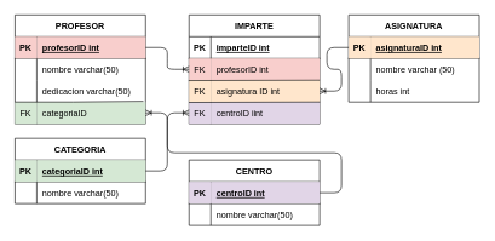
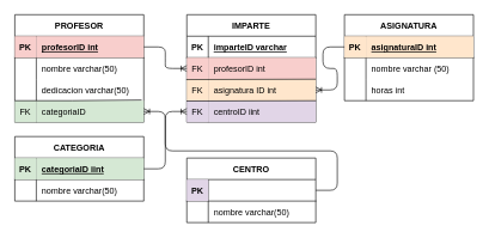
  <mxCell id="0" />
  <mxCell id="1" parent="0" />
  <mxCell id="2" value="PROFESOR" style="shape=table;startSize=30;container=1;collapsible=1;childLayout=tableLayout;fixedRows=1;rowLines=0;fontStyle=1;align=center;resizeLast=1;" parent="1" vertex="1"><mxGeometry x="20" y="20" width="180" height="150" as="geometry" /></mxCell>
  <mxCell id="3" value="" style="shape=partialRectangle;collapsible=0;dropTarget=0;pointerEvents=0;fillColor=none;top=0;left=0;bottom=1;right=0;points=[[0,0.5],[1,0.5]];portConstraint=eastwest;" parent="2" vertex="1"><mxGeometry y="30" width="180" height="30" as="geometry" /></mxCell>
  <mxCell id="4" value="PK" style="shape=partialRectangle;connectable=0;fillColor=#f8cecc;top=0;left=0;bottom=0;right=0;fontStyle=1;overflow=hidden;strokeColor=#b85450;" parent="3" vertex="1"><mxGeometry width="30" height="30" as="geometry" /></mxCell>
  <mxCell id="5" value="profesorID int" style="shape=partialRectangle;connectable=0;fillColor=#f8cecc;top=0;left=0;bottom=0;right=0;align=left;spacingLeft=6;fontStyle=5;overflow=hidden;strokeColor=#b85450;" parent="3" vertex="1"><mxGeometry x="30" width="150" height="30" as="geometry" /></mxCell>
  <mxCell id="6" value="" style="shape=partialRectangle;collapsible=0;dropTarget=0;pointerEvents=0;fillColor=none;top=0;left=0;bottom=0;right=0;points=[[0,0.5],[1,0.5]];portConstraint=eastwest;" parent="2" vertex="1"><mxGeometry y="60" width="180" height="30" as="geometry" /></mxCell>
  <mxCell id="7" value="" style="shape=partialRectangle;connectable=0;fillColor=none;top=0;left=0;bottom=0;right=0;editable=1;overflow=hidden;" parent="6" vertex="1"><mxGeometry width="30" height="30" as="geometry" /></mxCell>
  <mxCell id="8" value="nombre varchar(50)" style="shape=partialRectangle;connectable=0;fillColor=none;top=0;left=0;bottom=0;right=0;align=left;spacingLeft=6;overflow=hidden;" parent="6" vertex="1"><mxGeometry x="30" width="150" height="30" as="geometry" /></mxCell>
  <mxCell id="9" value="" style="shape=partialRectangle;collapsible=0;dropTarget=0;pointerEvents=0;fillColor=none;top=0;left=0;bottom=0;right=0;points=[[0,0.5],[1,0.5]];portConstraint=eastwest;" parent="2" vertex="1"><mxGeometry y="90" width="180" height="30" as="geometry" /></mxCell>
  <mxCell id="10" value="" style="shape=partialRectangle;connectable=0;fillColor=none;top=0;left=0;bottom=0;right=0;editable=1;overflow=hidden;" parent="9" vertex="1"><mxGeometry width="30" height="30" as="geometry" /></mxCell>
  <mxCell id="11" value="dedicacion varchar(50)" style="shape=partialRectangle;connectable=0;fillColor=none;top=0;left=0;bottom=0;right=0;align=left;spacingLeft=6;overflow=hidden;" parent="9" vertex="1"><mxGeometry x="30" width="150" height="30" as="geometry" /></mxCell>
  <mxCell id="12" value="" style="shape=partialRectangle;collapsible=0;dropTarget=0;pointerEvents=0;fillColor=none;top=0;left=0;bottom=0;right=0;points=[[0,0.5],[1,0.5]];portConstraint=eastwest;" parent="2" vertex="1"><mxGeometry y="120" width="180" height="30" as="geometry" /></mxCell>
  <mxCell id="13" value="FK" style="shape=partialRectangle;connectable=0;fillColor=#d5e8d4;top=0;left=0;bottom=0;right=0;editable=1;overflow=hidden;strokeColor=#82b366;" parent="12" vertex="1"><mxGeometry width="30" height="30" as="geometry" /></mxCell>
  <mxCell id="14" value="categoriaID" style="shape=partialRectangle;connectable=0;fillColor=#d5e8d4;top=0;left=0;bottom=0;right=0;align=left;spacingLeft=6;overflow=hidden;strokeColor=#82b366;" parent="12" vertex="1"><mxGeometry x="30" width="150" height="30" as="geometry" /></mxCell>
  <mxCell id="15" value="ASIGNATURA" style="shape=table;startSize=30;container=1;collapsible=1;childLayout=tableLayout;fixedRows=1;rowLines=0;fontStyle=1;align=center;resizeLast=1;" parent="1" vertex="1"><mxGeometry x="480" y="20" width="180" height="120" as="geometry" /></mxCell>
  <mxCell id="16" value="" style="shape=partialRectangle;collapsible=0;dropTarget=0;pointerEvents=0;fillColor=none;top=0;left=0;bottom=1;right=0;points=[[0,0.5],[1,0.5]];portConstraint=eastwest;" parent="15" vertex="1"><mxGeometry y="30" width="180" height="30" as="geometry" /></mxCell>
  <mxCell id="17" value="PK" style="shape=partialRectangle;connectable=0;fillColor=#ffe6cc;top=0;left=0;bottom=0;right=0;fontStyle=1;overflow=hidden;strokeColor=#d79b00;" parent="16" vertex="1"><mxGeometry width="30" height="30" as="geometry" /></mxCell>
  <mxCell id="18" value="asignaturaID int" style="shape=partialRectangle;connectable=0;fillColor=#ffe6cc;top=0;left=0;bottom=0;right=0;align=left;spacingLeft=6;fontStyle=5;overflow=hidden;strokeColor=#d79b00;" parent="16" vertex="1"><mxGeometry x="30" width="150" height="30" as="geometry" /></mxCell>
  <mxCell id="19" value="" style="shape=partialRectangle;collapsible=0;dropTarget=0;pointerEvents=0;fillColor=none;top=0;left=0;bottom=0;right=0;points=[[0,0.5],[1,0.5]];portConstraint=eastwest;" parent="15" vertex="1"><mxGeometry y="60" width="180" height="30" as="geometry" /></mxCell>
  <mxCell id="20" value="" style="shape=partialRectangle;connectable=0;fillColor=none;top=0;left=0;bottom=0;right=0;editable=1;overflow=hidden;" parent="19" vertex="1"><mxGeometry width="30" height="30" as="geometry" /></mxCell>
  <mxCell id="21" value="nombre varchar (50)" style="shape=partialRectangle;connectable=0;fillColor=none;top=0;left=0;bottom=0;right=0;align=left;spacingLeft=6;overflow=hidden;" parent="19" vertex="1"><mxGeometry x="30" width="150" height="30" as="geometry" /></mxCell>
  <mxCell id="22" value="" style="shape=partialRectangle;collapsible=0;dropTarget=0;pointerEvents=0;fillColor=none;top=0;left=0;bottom=0;right=0;points=[[0,0.5],[1,0.5]];portConstraint=eastwest;" parent="15" vertex="1"><mxGeometry y="90" width="180" height="30" as="geometry" /></mxCell>
  <mxCell id="23" value="" style="shape=partialRectangle;connectable=0;fillColor=none;top=0;left=0;bottom=0;right=0;editable=1;overflow=hidden;" parent="22" vertex="1"><mxGeometry width="30" height="30" as="geometry" /></mxCell>
  <mxCell id="24" value="horas int" style="shape=partialRectangle;connectable=0;fillColor=none;top=0;left=0;bottom=0;right=0;align=left;spacingLeft=6;overflow=hidden;" parent="22" vertex="1"><mxGeometry x="30" width="150" height="30" as="geometry" /></mxCell>
  <mxCell id="25" value="IMPARTE" style="shape=table;startSize=30;container=1;collapsible=1;childLayout=tableLayout;fixedRows=1;rowLines=0;fontStyle=1;align=center;resizeLast=1;" parent="1" vertex="1"><mxGeometry x="260" y="20" width="180" height="150" as="geometry" /></mxCell>
  <mxCell id="26" value="" style="shape=partialRectangle;collapsible=0;dropTarget=0;pointerEvents=0;fillColor=none;top=0;left=0;bottom=1;right=0;points=[[0,0.5],[1,0.5]];portConstraint=eastwest;" parent="25" vertex="1"><mxGeometry y="30" width="180" height="30" as="geometry" /></mxCell>
  <mxCell id="27" value="PK" style="shape=partialRectangle;connectable=0;fillColor=none;top=0;left=0;bottom=0;right=0;fontStyle=1;overflow=hidden;" parent="26" vertex="1"><mxGeometry width="30" height="30" as="geometry" /></mxCell>
- <mxCell id="28" value="imparteID int" style="shape=partialRectangle;connectable=0;fillColor=none;top=0;left=0;bottom=0;right=0;align=left;spacingLeft=6;fontStyle=5;overflow=hidden;" parent="26" vertex="1"><mxGeometry x="30" width="150" height="30" as="geometry" /></mxCell>
+ <mxCell id="28" value="imparteID varchar" style="shape=partialRectangle;connectable=0;fillColor=none;top=0;left=0;bottom=0;right=0;align=left;spacingLeft=6;fontStyle=5;overflow=hidden;" parent="26" vertex="1"><mxGeometry x="30" width="150" height="30" as="geometry" /></mxCell>
  <mxCell id="29" value="" style="shape=partialRectangle;collapsible=0;dropTarget=0;pointerEvents=0;fillColor=none;top=0;left=0;bottom=0;right=0;points=[[0,0.5],[1,0.5]];portConstraint=eastwest;" parent="25" vertex="1"><mxGeometry y="60" width="180" height="30" as="geometry" /></mxCell>
  <mxCell id="30" value="FK" style="shape=partialRectangle;connectable=0;fillColor=#f8cecc;top=0;left=0;bottom=0;right=0;editable=1;overflow=hidden;strokeColor=#b85450;" parent="29" vertex="1"><mxGeometry width="30" height="30" as="geometry" /></mxCell>
  <mxCell id="31" value="profesorID int" style="shape=partialRectangle;connectable=0;fillColor=#f8cecc;top=0;left=0;bottom=0;right=0;align=left;spacingLeft=6;overflow=hidden;strokeColor=#b85450;" parent="29" vertex="1"><mxGeometry x="30" width="150" height="30" as="geometry" /></mxCell>
  <mxCell id="32" value="" style="shape=partialRectangle;collapsible=0;dropTarget=0;pointerEvents=0;fillColor=none;top=0;left=0;bottom=0;right=0;points=[[0,0.5],[1,0.5]];portConstraint=eastwest;" parent="25" vertex="1"><mxGeometry y="90" width="180" height="30" as="geometry" /></mxCell>
  <mxCell id="33" value="FK" style="shape=partialRectangle;connectable=0;fillColor=#ffe6cc;top=0;left=0;bottom=0;right=0;editable=1;overflow=hidden;strokeColor=#d79b00;" parent="32" vertex="1"><mxGeometry width="30" height="30" as="geometry" /></mxCell>
  <mxCell id="34" value="asignatura ID int" style="shape=partialRectangle;connectable=0;fillColor=#ffe6cc;top=0;left=0;bottom=0;right=0;align=left;spacingLeft=6;overflow=hidden;strokeColor=#d79b00;" parent="32" vertex="1"><mxGeometry x="30" width="150" height="30" as="geometry" /></mxCell>
  <mxCell id="35" value="" style="shape=partialRectangle;collapsible=0;dropTarget=0;pointerEvents=0;fillColor=none;top=0;left=0;bottom=0;right=0;points=[[0,0.5],[1,0.5]];portConstraint=eastwest;" parent="25" vertex="1"><mxGeometry y="120" width="180" height="30" as="geometry" /></mxCell>
  <mxCell id="36" value="FK" style="shape=partialRectangle;connectable=0;fillColor=#e1d5e7;top=0;left=0;bottom=0;right=0;editable=1;overflow=hidden;strokeColor=#9673a6;" parent="35" vertex="1"><mxGeometry width="30" height="30" as="geometry" /></mxCell>
  <mxCell id="37" value="centroID iint" style="shape=partialRectangle;connectable=0;fillColor=#e1d5e7;top=0;left=0;bottom=0;right=0;align=left;spacingLeft=6;overflow=hidden;strokeColor=#9673a6;" parent="35" vertex="1"><mxGeometry x="30" width="150" height="30" as="geometry" /></mxCell>
  <mxCell id="38" value="" style="endArrow=none;html=1;rounded=0;" parent="1" edge="1"><mxGeometry relative="1" as="geometry"><mxPoint x="20" y="140" as="sourcePoint" /><mxPoint x="197" y="139" as="targetPoint" /><Array as="points"><mxPoint x="100" y="140" /></Array></mxGeometry></mxCell>
  <mxCell id="39" value="CATEGORIA" style="shape=table;startSize=30;container=1;collapsible=1;childLayout=tableLayout;fixedRows=1;rowLines=0;fontStyle=1;align=center;resizeLast=1;" parent="1" vertex="1"><mxGeometry x="20" y="190" width="180" height="90" as="geometry" /></mxCell>
  <mxCell id="40" value="" style="shape=partialRectangle;collapsible=0;dropTarget=0;pointerEvents=0;fillColor=none;top=0;left=0;bottom=1;right=0;points=[[0,0.5],[1,0.5]];portConstraint=eastwest;" parent="39" vertex="1"><mxGeometry y="30" width="180" height="30" as="geometry" /></mxCell>
  <mxCell id="41" value="PK" style="shape=partialRectangle;connectable=0;fillColor=#d5e8d4;top=0;left=0;bottom=0;right=0;fontStyle=1;overflow=hidden;strokeColor=#82b366;" parent="40" vertex="1"><mxGeometry width="30" height="30" as="geometry" /></mxCell>
- <mxCell id="42" value="categoriaID int" style="shape=partialRectangle;connectable=0;fillColor=#d5e8d4;top=0;left=0;bottom=0;right=0;align=left;spacingLeft=6;fontStyle=5;overflow=hidden;strokeColor=#82b366;" parent="40" vertex="1"><mxGeometry x="30" width="150" height="30" as="geometry" /></mxCell>
+ <mxCell id="42" value="categoriaID iint" style="shape=partialRectangle;connectable=0;fillColor=#d5e8d4;top=0;left=0;bottom=0;right=0;align=left;spacingLeft=6;fontStyle=5;overflow=hidden;strokeColor=#82b366;" parent="40" vertex="1"><mxGeometry x="30" width="150" height="30" as="geometry" /></mxCell>
  <mxCell id="43" value="" style="shape=partialRectangle;collapsible=0;dropTarget=0;pointerEvents=0;fillColor=none;top=0;left=0;bottom=0;right=0;points=[[0,0.5],[1,0.5]];portConstraint=eastwest;" parent="39" vertex="1"><mxGeometry y="60" width="180" height="30" as="geometry" /></mxCell>
  <mxCell id="44" value="" style="shape=partialRectangle;connectable=0;fillColor=none;top=0;left=0;bottom=0;right=0;editable=1;overflow=hidden;" parent="43" vertex="1"><mxGeometry width="30" height="30" as="geometry" /></mxCell>
  <mxCell id="45" value="nombre varchar(50)" style="shape=partialRectangle;connectable=0;fillColor=none;top=0;left=0;bottom=0;right=0;align=left;spacingLeft=6;overflow=hidden;" parent="43" vertex="1"><mxGeometry x="30" width="150" height="30" as="geometry" /></mxCell>
  <mxCell id="46" value="" style="edgeStyle=entityRelationEdgeStyle;fontSize=12;html=1;endArrow=ERoneToMany;exitX=1;exitY=0.5;exitDx=0;exitDy=0;entryX=0;entryY=0.5;entryDx=0;entryDy=0;" parent="1" source="3" target="29" edge="1"><mxGeometry width="100" height="100" relative="1" as="geometry"><mxPoint x="160" y="200" as="sourcePoint" /><mxPoint x="260" y="100" as="targetPoint" /></mxGeometry></mxCell>
  <mxCell id="47" value="" style="edgeStyle=entityRelationEdgeStyle;fontSize=12;html=1;endArrow=ERoneToMany;entryX=1;entryY=0.5;entryDx=0;entryDy=0;exitX=0;exitY=0.5;exitDx=0;exitDy=0;" parent="1" source="16" target="32" edge="1"><mxGeometry width="100" height="100" relative="1" as="geometry"><mxPoint x="380" y="240" as="sourcePoint" /><mxPoint x="480" y="140" as="targetPoint" /></mxGeometry></mxCell>
  <mxCell id="48" value="" style="edgeStyle=entityRelationEdgeStyle;fontSize=12;html=1;endArrow=ERoneToMany;exitX=1;exitY=0.5;exitDx=0;exitDy=0;" parent="1" source="40" target="12" edge="1"><mxGeometry width="100" height="100" relative="1" as="geometry"><mxPoint x="-80" y="260" as="sourcePoint" /><mxPoint x="20" y="160" as="targetPoint" /></mxGeometry></mxCell>
  <mxCell id="49" value="" style="endArrow=none;html=1;rounded=0;exitX=-0.004;exitY=0.017;exitDx=0;exitDy=0;exitPerimeter=0;" parent="1" source="32" edge="1"><mxGeometry relative="1" as="geometry"><mxPoint x="290" y="110" as="sourcePoint" /><mxPoint x="440" y="110" as="targetPoint" /></mxGeometry></mxCell>
  <mxCell id="50" value="" style="endArrow=none;html=1;rounded=0;" parent="1" source="35" edge="1"><mxGeometry relative="1" as="geometry"><mxPoint x="290" y="140" as="sourcePoint" /><mxPoint x="440" y="140" as="targetPoint" /></mxGeometry></mxCell>
  <mxCell id="51" value="" style="endArrow=none;html=1;rounded=0;exitX=-0.004;exitY=0.017;exitDx=0;exitDy=0;exitPerimeter=0;" parent="1" edge="1"><mxGeometry relative="1" as="geometry"><mxPoint x="259.64" y="140.51" as="sourcePoint" /><mxPoint x="440.36" y="140" as="targetPoint" /></mxGeometry></mxCell>
  <mxCell id="52" value="CENTRO" style="shape=table;startSize=30;container=1;collapsible=1;childLayout=tableLayout;fixedRows=1;rowLines=0;fontStyle=1;align=center;resizeLast=1;" parent="1" vertex="1"><mxGeometry x="260" y="220" width="180" height="90" as="geometry" /></mxCell>
  <mxCell id="53" value="" style="shape=partialRectangle;collapsible=0;dropTarget=0;pointerEvents=0;fillColor=none;top=0;left=0;bottom=1;right=0;points=[[0,0.5],[1,0.5]];portConstraint=eastwest;" parent="52" vertex="1"><mxGeometry y="30" width="180" height="30" as="geometry" /></mxCell>
  <mxCell id="54" value="PK" style="shape=partialRectangle;connectable=0;fillColor=#e1d5e7;top=0;left=0;bottom=0;right=0;fontStyle=1;overflow=hidden;strokeColor=#9673a6;" parent="53" vertex="1"><mxGeometry width="30" height="30" as="geometry" /></mxCell>
- <mxCell id="55" value="centroID int" style="shape=partialRectangle;connectable=0;fillColor=#e1d5e7;top=0;left=0;bottom=0;right=0;align=left;spacingLeft=6;fontStyle=5;overflow=hidden;strokeColor=#9673a6;" parent="53" vertex="1"><mxGeometry x="30" width="150" height="30" as="geometry" /></mxCell>
  <mxCell id="56" value="" style="shape=partialRectangle;collapsible=0;dropTarget=0;pointerEvents=0;fillColor=none;top=0;left=0;bottom=0;right=0;points=[[0,0.5],[1,0.5]];portConstraint=eastwest;" parent="52" vertex="1"><mxGeometry y="60" width="180" height="30" as="geometry" /></mxCell>
  <mxCell id="57" value="" style="shape=partialRectangle;connectable=0;fillColor=none;top=0;left=0;bottom=0;right=0;editable=1;overflow=hidden;" parent="56" vertex="1"><mxGeometry width="30" height="30" as="geometry" /></mxCell>
  <mxCell id="58" value="nombre varchar(50)" style="shape=partialRectangle;connectable=0;fillColor=none;top=0;left=0;bottom=0;right=0;align=left;spacingLeft=6;overflow=hidden;" parent="56" vertex="1"><mxGeometry x="30" width="150" height="30" as="geometry" /></mxCell>
  <mxCell id="59" value="" style="edgeStyle=entityRelationEdgeStyle;fontSize=12;html=1;endArrow=ERoneToMany;exitX=1;exitY=0.5;exitDx=0;exitDy=0;" parent="1" source="53" edge="1"><mxGeometry width="100" height="100" relative="1" as="geometry"><mxPoint x="320" y="310" as="sourcePoint" /><mxPoint x="260" y="155" as="targetPoint" /></mxGeometry></mxCell>
